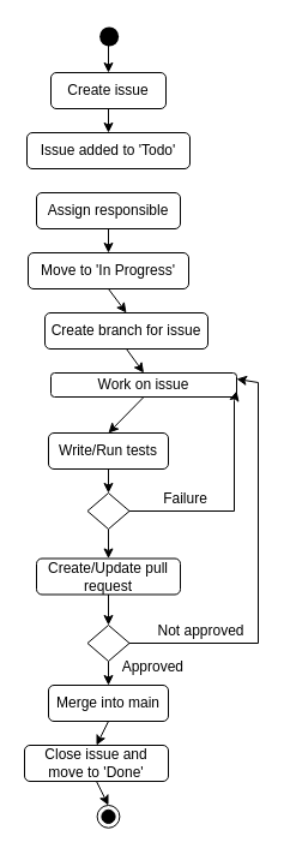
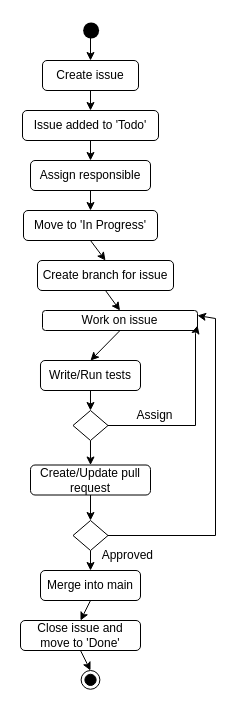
  <mxCell id="0" />
  <mxCell id="1" parent="0" />
  <mxCell id="2" value="Create issue" style="rounded=1;whiteSpace=wrap;html=1;" vertex="1" parent="1"><mxGeometry x="42.01" y="60" width="96" height="30" as="geometry" /></mxCell>
  <mxCell id="3" value="" style="shape=waypoint;sketch=0;fillStyle=solid;size=6;pointerEvents=1;points=[];fillColor=none;resizable=0;rotatable=0;perimeter=centerPerimeter;snapToPoint=1;strokeWidth=6;" vertex="1" parent="1"><mxGeometry x="80.63" y="20" width="20" height="20" as="geometry" /></mxCell>
  <mxCell id="4" value="" style="endArrow=classic;html=1;rounded=0;entryX=0.5;entryY=0;entryDx=0;entryDy=0;" edge="1" parent="1" target="2"><mxGeometry width="50" height="50" relative="1" as="geometry"><mxPoint x="90" y="30" as="sourcePoint" /><mxPoint x="105" y="160" as="targetPoint" /></mxGeometry></mxCell>
  <mxCell id="5" value="Issue added to 'Todo'" style="rounded=1;whiteSpace=wrap;html=1;" vertex="1" parent="1"><mxGeometry x="22.01" y="110" width="136" height="30" as="geometry" /></mxCell>
  <mxCell id="6" value="" style="endArrow=classic;html=1;rounded=0;exitX=0.5;exitY=1;exitDx=0;exitDy=0;entryX=0.5;entryY=0;entryDx=0;entryDy=0;" edge="1" parent="1" source="2" target="5"><mxGeometry width="50" height="50" relative="1" as="geometry"><mxPoint x="55" y="210" as="sourcePoint" /><mxPoint x="105" y="160" as="targetPoint" /></mxGeometry></mxCell>
+ <mxCell id="7" value="" style="endArrow=classic;html=1;rounded=0;exitX=0.5;exitY=1;exitDx=0;exitDy=0;entryX=0.5;entryY=0;entryDx=0;entryDy=0;" edge="1" parent="1" source="5" target="8"><mxGeometry width="50" height="50" relative="1" as="geometry"><mxPoint x="55" y="200" as="sourcePoint" /><mxPoint x="89" y="100" as="targetPoint" /></mxGeometry></mxCell>
  <mxCell id="8" value="Assign responsible" style="rounded=1;whiteSpace=wrap;html=1;" vertex="1" parent="1"><mxGeometry x="30.01" y="160" width="120" height="30" as="geometry" /></mxCell>
  <mxCell id="9" value="Move to 'In Progress'" style="rounded=1;whiteSpace=wrap;html=1;" vertex="1" parent="1"><mxGeometry x="23.01" y="210" width="134" height="30" as="geometry" /></mxCell>
  <mxCell id="10" value="" style="endArrow=classic;html=1;rounded=0;exitX=0.5;exitY=1;exitDx=0;exitDy=0;entryX=0.5;entryY=0;entryDx=0;entryDy=0;" edge="1" parent="1" source="8" target="9"><mxGeometry width="50" height="50" relative="1" as="geometry"><mxPoint x="115" y="260" as="sourcePoint" /><mxPoint x="165" y="210" as="targetPoint" /></mxGeometry></mxCell>
  <mxCell id="11" value="Create branch for issue" style="rounded=1;whiteSpace=wrap;html=1;" vertex="1" parent="1"><mxGeometry x="37.01" y="260" width="136" height="30" as="geometry" /></mxCell>
  <mxCell id="12" value="" style="endArrow=classic;html=1;rounded=0;exitX=0.5;exitY=1;exitDx=0;exitDy=0;entryX=0.5;entryY=0;entryDx=0;entryDy=0;" edge="1" parent="1" source="9" target="11"><mxGeometry width="50" height="50" relative="1" as="geometry"><mxPoint x="115" y="260" as="sourcePoint" /><mxPoint x="165" y="210" as="targetPoint" /></mxGeometry></mxCell>
  <mxCell id="13" value="Work on issue" style="rounded=1;whiteSpace=wrap;html=1;" vertex="1" parent="1"><mxGeometry x="42.01" y="310" width="155" height="20" as="geometry" /></mxCell>
  <mxCell id="14" value="" style="endArrow=classic;html=1;rounded=0;exitX=0.5;exitY=1;exitDx=0;exitDy=0;entryX=0.5;entryY=0;entryDx=0;entryDy=0;" edge="1" parent="1" source="11" target="13"><mxGeometry width="50" height="50" relative="1" as="geometry"><mxPoint x="115" y="260" as="sourcePoint" /><mxPoint x="165" y="210" as="targetPoint" /></mxGeometry></mxCell>
  <mxCell id="15" value="" style="endArrow=classic;html=1;rounded=0;exitX=0.5;exitY=1;exitDx=0;exitDy=0;entryX=0.5;entryY=0;entryDx=0;entryDy=0;" edge="1" parent="1" source="13" target="33"><mxGeometry width="50" height="50" relative="1" as="geometry"><mxPoint x="115" y="290" as="sourcePoint" /><mxPoint x="90" y="360" as="targetPoint" /></mxGeometry></mxCell>
  <mxCell id="16" value="" style="endArrow=classic;html=1;rounded=0;exitX=1;exitY=0.5;exitDx=0;exitDy=0;exitPerimeter=0;entryX=1;entryY=0.75;entryDx=0;entryDy=0;" edge="1" parent="1" source="31" target="13"><mxGeometry width="50" height="50" relative="1" as="geometry"><mxPoint x="165" y="360" as="sourcePoint" /><mxPoint x="138" y="343" as="targetPoint" /><Array as="points"><mxPoint x="195" y="425" /><mxPoint x="195" y="333" /></Array></mxGeometry></mxCell>
- <mxCell id="17" value="Failure" style="text;html=1;align=center;verticalAlign=middle;whiteSpace=wrap;rounded=0;" vertex="1" parent="1"><mxGeometry x="107.5" y="400" width="93" height="30" as="geometry" /></mxCell>
+ <mxCell id="17" value="Assign" style="text;html=1;align=center;verticalAlign=middle;whiteSpace=wrap;rounded=0;" vertex="1" parent="1"><mxGeometry x="107.5" y="400" width="93" height="30" as="geometry" /></mxCell>
  <mxCell id="18" value="Create/Update pull request" style="rounded=1;whiteSpace=wrap;html=1;" vertex="1" parent="1"><mxGeometry x="30.01" y="464.5" width="120" height="30" as="geometry" /></mxCell>
  <mxCell id="19" value="" style="endArrow=classic;html=1;rounded=0;exitX=0.5;exitY=1;exitDx=0;exitDy=0;exitPerimeter=0;entryX=0.5;entryY=0;entryDx=0;entryDy=0;" edge="1" parent="1" source="31" target="18"><mxGeometry width="50" height="50" relative="1" as="geometry"><mxPoint x="115" y="320" as="sourcePoint" /><mxPoint x="90" y="450" as="targetPoint" /></mxGeometry></mxCell>
  <mxCell id="20" value="" style="endArrow=classic;html=1;rounded=0;exitX=1;exitY=0.5;exitDx=0;exitDy=0;exitPerimeter=0;entryX=1;entryY=0.25;entryDx=0;entryDy=0;" edge="1" parent="1" source="32" target="13"><mxGeometry width="50" height="50" relative="1" as="geometry"><mxPoint x="157" y="465" as="sourcePoint" /><mxPoint x="138" y="320" as="targetPoint" /><Array as="points"><mxPoint x="215" y="535" /><mxPoint x="215" y="318" /></Array></mxGeometry></mxCell>
  <mxCell id="21" value="" style="endArrow=classic;html=1;rounded=0;exitX=0.5;exitY=1;exitDx=0;exitDy=0;entryX=0.5;entryY=0;entryDx=0;entryDy=0;entryPerimeter=0;" edge="1" parent="1" source="18" target="32"><mxGeometry width="50" height="50" relative="1" as="geometry"><mxPoint x="89" y="550" as="sourcePoint" /><mxPoint x="90" y="460" as="targetPoint" /></mxGeometry></mxCell>
- <mxCell id="22" value="Not approved" style="text;html=1;align=center;verticalAlign=middle;whiteSpace=wrap;rounded=0;" vertex="1" parent="1"><mxGeometry x="130" y="510" width="75" height="30" as="geometry" /></mxCell>
  <mxCell id="23" value="Merge into main" style="rounded=1;whiteSpace=wrap;html=1;" vertex="1" parent="1"><mxGeometry x="40" y="570" width="100" height="30" as="geometry" /></mxCell>
  <mxCell id="24" value="" style="endArrow=classic;html=1;rounded=0;entryX=0.5;entryY=0;entryDx=0;entryDy=0;exitX=0.5;exitY=1;exitDx=0;exitDy=0;exitPerimeter=0;" edge="1" parent="1" source="32" target="23"><mxGeometry width="50" height="50" relative="1" as="geometry"><mxPoint x="90" y="510" as="sourcePoint" /><mxPoint x="-5" y="320" as="targetPoint" /></mxGeometry></mxCell>
  <mxCell id="25" value="Approved&amp;nbsp;" style="text;html=1;align=center;verticalAlign=middle;whiteSpace=wrap;rounded=0;" vertex="1" parent="1"><mxGeometry x="95.62" y="540" width="65.99" height="30" as="geometry" /></mxCell>
  <mxCell id="26" value="Close issue and move to 'Done'" style="rounded=1;whiteSpace=wrap;html=1;" vertex="1" parent="1"><mxGeometry x="20.01" y="620" width="120" height="30" as="geometry" /></mxCell>
  <mxCell id="27" value="" style="endArrow=classic;html=1;rounded=0;exitX=0.5;exitY=1;exitDx=0;exitDy=0;entryX=0.5;entryY=0;entryDx=0;entryDy=0;" edge="1" parent="1" source="23" target="26"><mxGeometry width="50" height="50" relative="1" as="geometry"><mxPoint x="55" y="230" as="sourcePoint" /><mxPoint x="90" y="560" as="targetPoint" /></mxGeometry></mxCell>
  <mxCell id="28" value="" style="ellipse;whiteSpace=wrap;html=1;aspect=fixed;" vertex="1" parent="1"><mxGeometry x="80.63" y="670" width="18.75" height="18.75" as="geometry" /></mxCell>
  <mxCell id="29" value="" style="ellipse;whiteSpace=wrap;html=1;aspect=fixed;fillColor=#000000;" vertex="1" parent="1"><mxGeometry x="84.37" y="673.75" width="11.25" height="11.25" as="geometry" /></mxCell>
  <mxCell id="30" value="" style="endArrow=classic;html=1;rounded=0;entryX=0.5;entryY=0;entryDx=0;entryDy=0;exitX=0.5;exitY=1;exitDx=0;exitDy=0;" edge="1" parent="1" source="26" target="28"><mxGeometry width="50" height="50" relative="1" as="geometry"><mxPoint x="55" y="230" as="sourcePoint" /><mxPoint x="105" y="180" as="targetPoint" /><Array as="points" /></mxGeometry></mxCell>
  <mxCell id="31" value="" style="strokeWidth=1;html=1;shape=mxgraph.flowchart.decision;whiteSpace=wrap;" vertex="1" parent="1"><mxGeometry x="72.49" y="410" width="35.01" height="30" as="geometry" /></mxCell>
  <mxCell id="32" value="" style="strokeWidth=1;html=1;shape=mxgraph.flowchart.decision;whiteSpace=wrap;" vertex="1" parent="1"><mxGeometry x="72.52" y="520" width="34.98" height="30" as="geometry" /></mxCell>
  <mxCell id="33" value="Write/Run tests" style="rounded=1;whiteSpace=wrap;html=1;" vertex="1" parent="1"><mxGeometry x="39.99" y="360" width="100.01" height="30" as="geometry" /></mxCell>
  <mxCell id="34" value="" style="endArrow=classic;html=1;rounded=0;exitX=0.5;exitY=1;exitDx=0;exitDy=0;entryX=0.5;entryY=0;entryDx=0;entryDy=0;entryPerimeter=0;" edge="1" parent="1" source="33" target="31"><mxGeometry width="50" height="50" relative="1" as="geometry"><mxPoint x="65" y="460" as="sourcePoint" /><mxPoint x="115" y="410" as="targetPoint" /></mxGeometry></mxCell>
